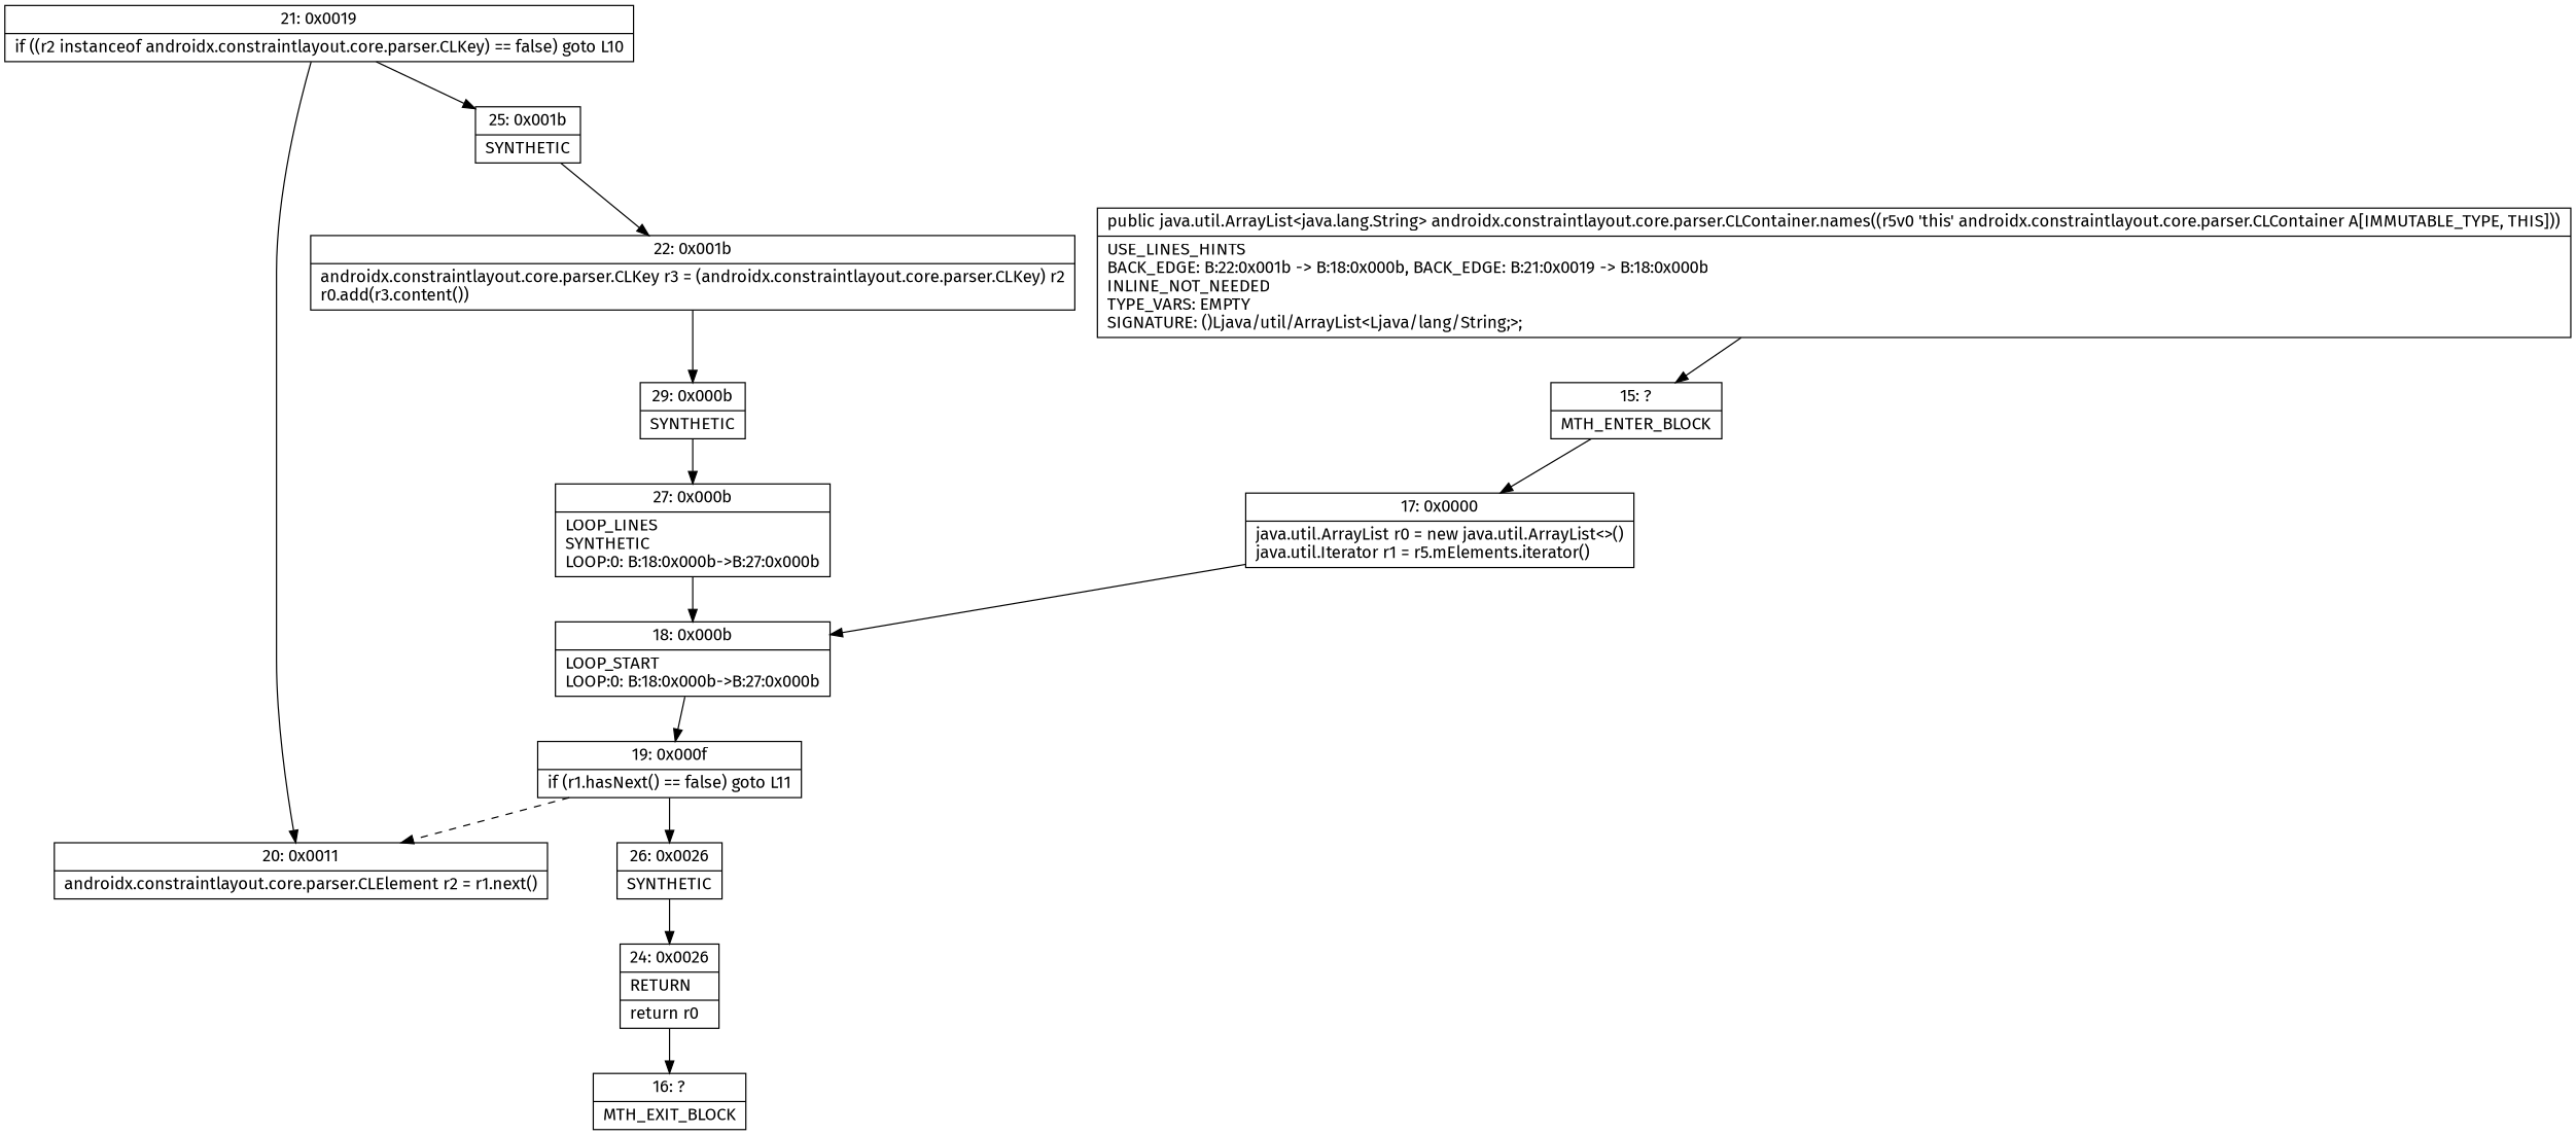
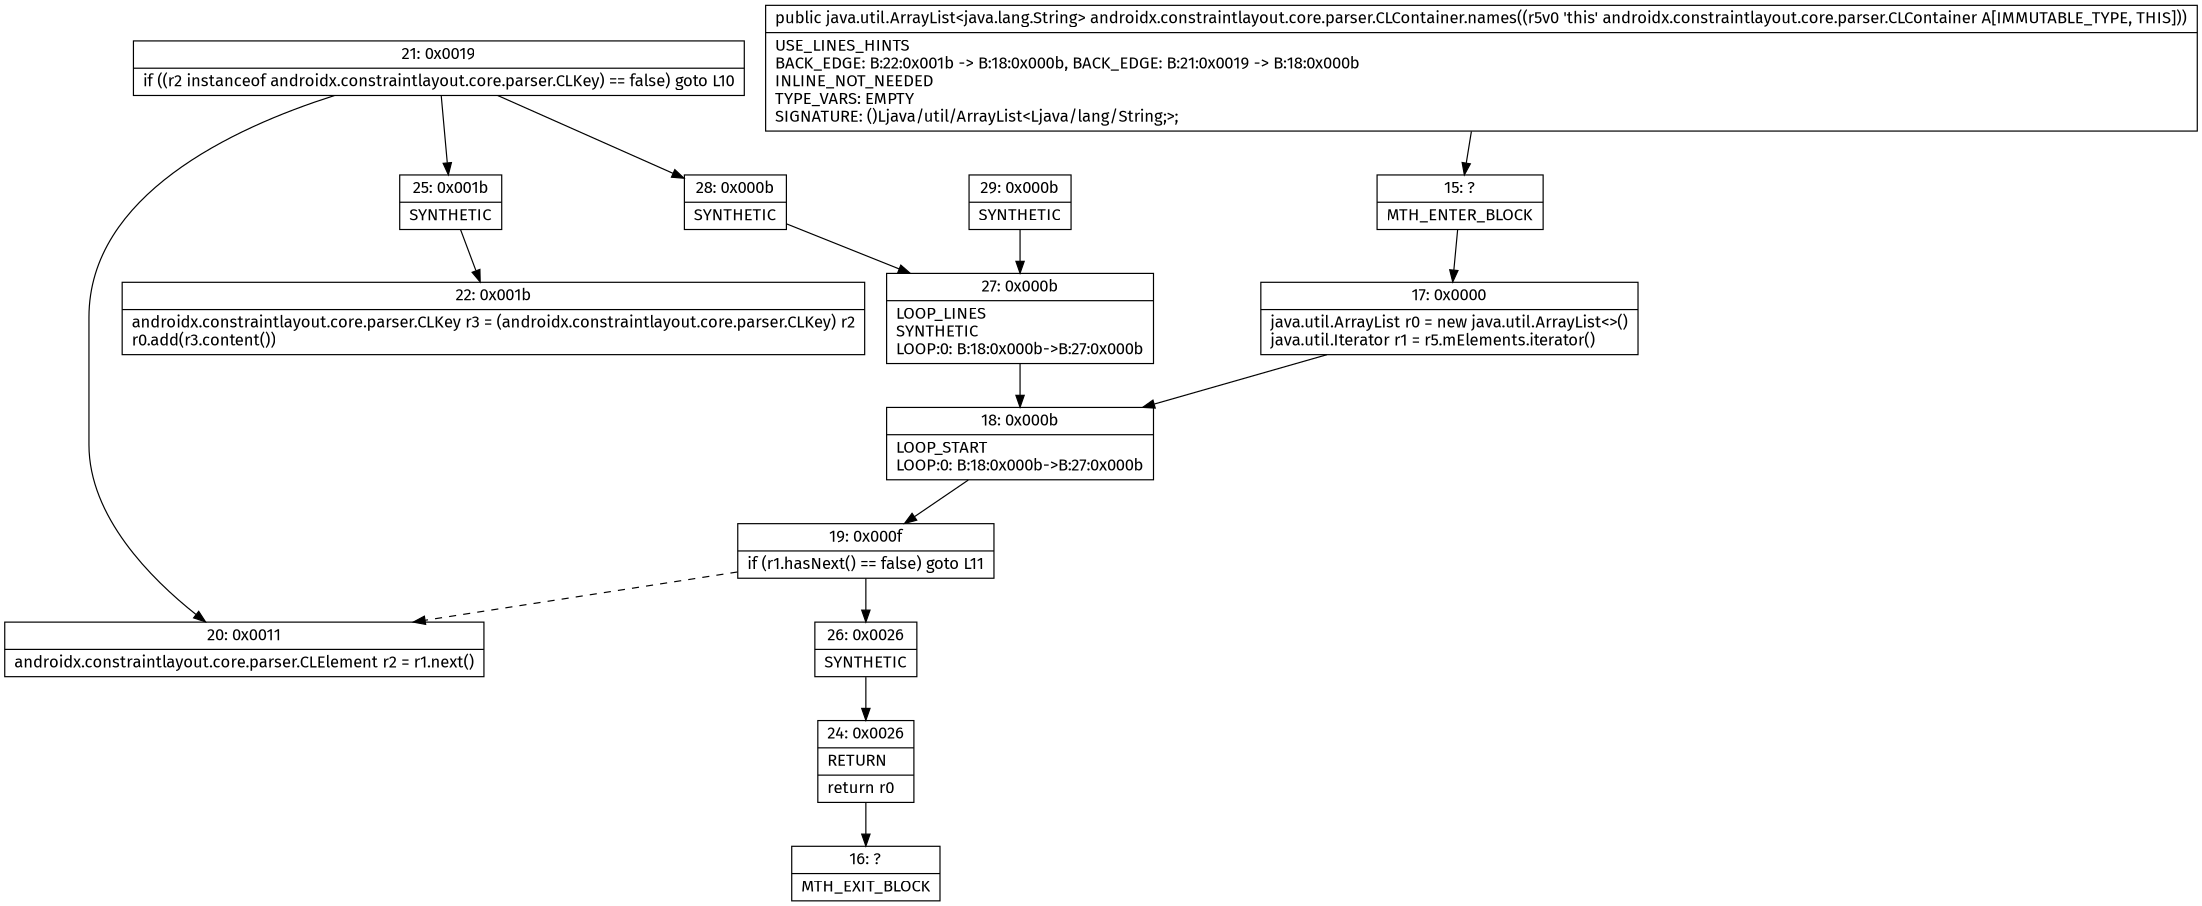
  digraph {
    fontname="Fira Sans"
    node [fontname="Fira Sans" shape=record]
    edge [fontname="Fira Sans"]
    n1 [label="{15\:\ ?|MTH_ENTER_BLOCK\l}"]
    n2 [label="{17\:\ 0x0000|java.util.ArrayList r0 = new java.util.ArrayList\<\>()\ljava.util.Iterator r1 = r5.mElements.iterator()\l}"]
    n3 [label="{18\:\ 0x000b|LOOP_START\lLOOP:0: B:18:0x000b\-\>B:27:0x000b\l}"]
    n4 [label="{19\:\ 0x000f|if (r1.hasNext() == false) goto L11\l}"]
    n5 [label="{20\:\ 0x0011|androidx.constraintlayout.core.parser.CLElement r2 = r1.next()\l}"]
    n6 [label="{26\:\ 0x0026|SYNTHETIC\l}"]
    n7 [label="{24\:\ 0x0026|RETURN\l|return r0\l}"]
    n8 [label="{21\:\ 0x0019|if ((r2 instanceof androidx.constraintlayout.core.parser.CLKey) == false) goto L10\l}"]
    n9 [label="{25\:\ 0x001b|SYNTHETIC\l}"]
+   n10 [label="{28\:\ 0x000b|SYNTHETIC\l}"]
    n11 [label="{22\:\ 0x001b|androidx.constraintlayout.core.parser.CLKey r3 = (androidx.constraintlayout.core.parser.CLKey) r2\lr0.add(r3.content())\l}"]
    n12 [label="{27\:\ 0x000b|LOOP_LINES\lSYNTHETIC\lLOOP:0: B:18:0x000b\-\>B:27:0x000b\l}"]
    n13 [label="{29\:\ 0x000b|SYNTHETIC\l}"]
    n14 [label="{16\:\ ?|MTH_EXIT_BLOCK\l}"]
    n15 [label="{public java.util.ArrayList\<java.lang.String\> androidx.constraintlayout.core.parser.CLContainer.names((r5v0 'this' androidx.constraintlayout.core.parser.CLContainer A[IMMUTABLE_TYPE, THIS]))  | USE_LINES_HINTS\lBACK_EDGE: B:22:0x001b \-\> B:18:0x000b, BACK_EDGE: B:21:0x0019 \-\> B:18:0x000b\lINLINE_NOT_NEEDED\lTYPE_VARS: EMPTY\lSIGNATURE: ()Ljava\/util\/ArrayList\<Ljava\/lang\/String;\>;\l}"]
    n1 -> n2
    n2 -> n3
    n3 -> n4
    n4 -> n5 [style=dashed]
    n4 -> n6
    n6 -> n7
    n7 -> n14
    n8 -> n5
    n8 -> n9 [style=solid]
+   n8 -> n10
    n9 -> n11
-   n11 -> n13
+   n10 -> n12
    n12 -> n3
    n13 -> n12
    n15 -> n1
  }
